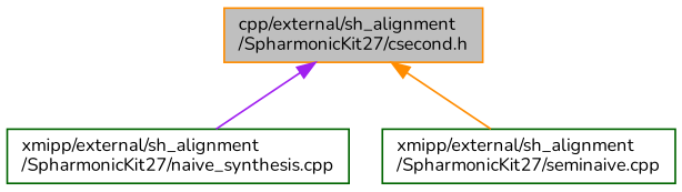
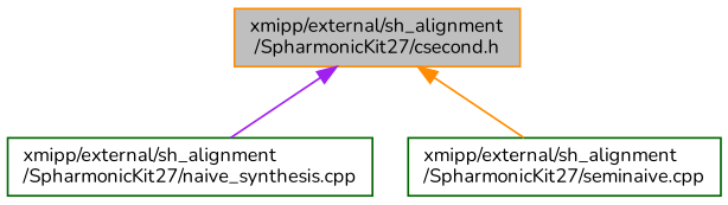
  digraph {
    fontname=Nunito
    node [color=darkgreen fillcolor=white fontname=Nunito fontsize=10 shape=record style=filled]
    edge [dir=back fontname=Nunito fontsize=10 labelfontname=Helvetica labelfontsize=10 style=solid]
-   n1 [color=darkorange fillcolor=grey75 fontcolor=black height=0.2 label="cpp/external/sh_alignment\l/SpharmonicKit27/csecond.h" width=0.4]
+   n1 [color=darkorange fillcolor=grey75 fontcolor=black height=0.2 label="xmipp/external/sh_alignment\l/SpharmonicKit27/csecond.h" width=0.4]
    n2 [height=0.2 label="xmipp/external/sh_alignment\l/SpharmonicKit27/naive_synthesis.cpp" width=0.4]
    n3 [height=0.2 label="xmipp/external/sh_alignment\l/SpharmonicKit27/seminaive.cpp" width=0.4]
    n1 -> n2 [color=purple]
    n1 -> n3 [color=darkorange]
  }
